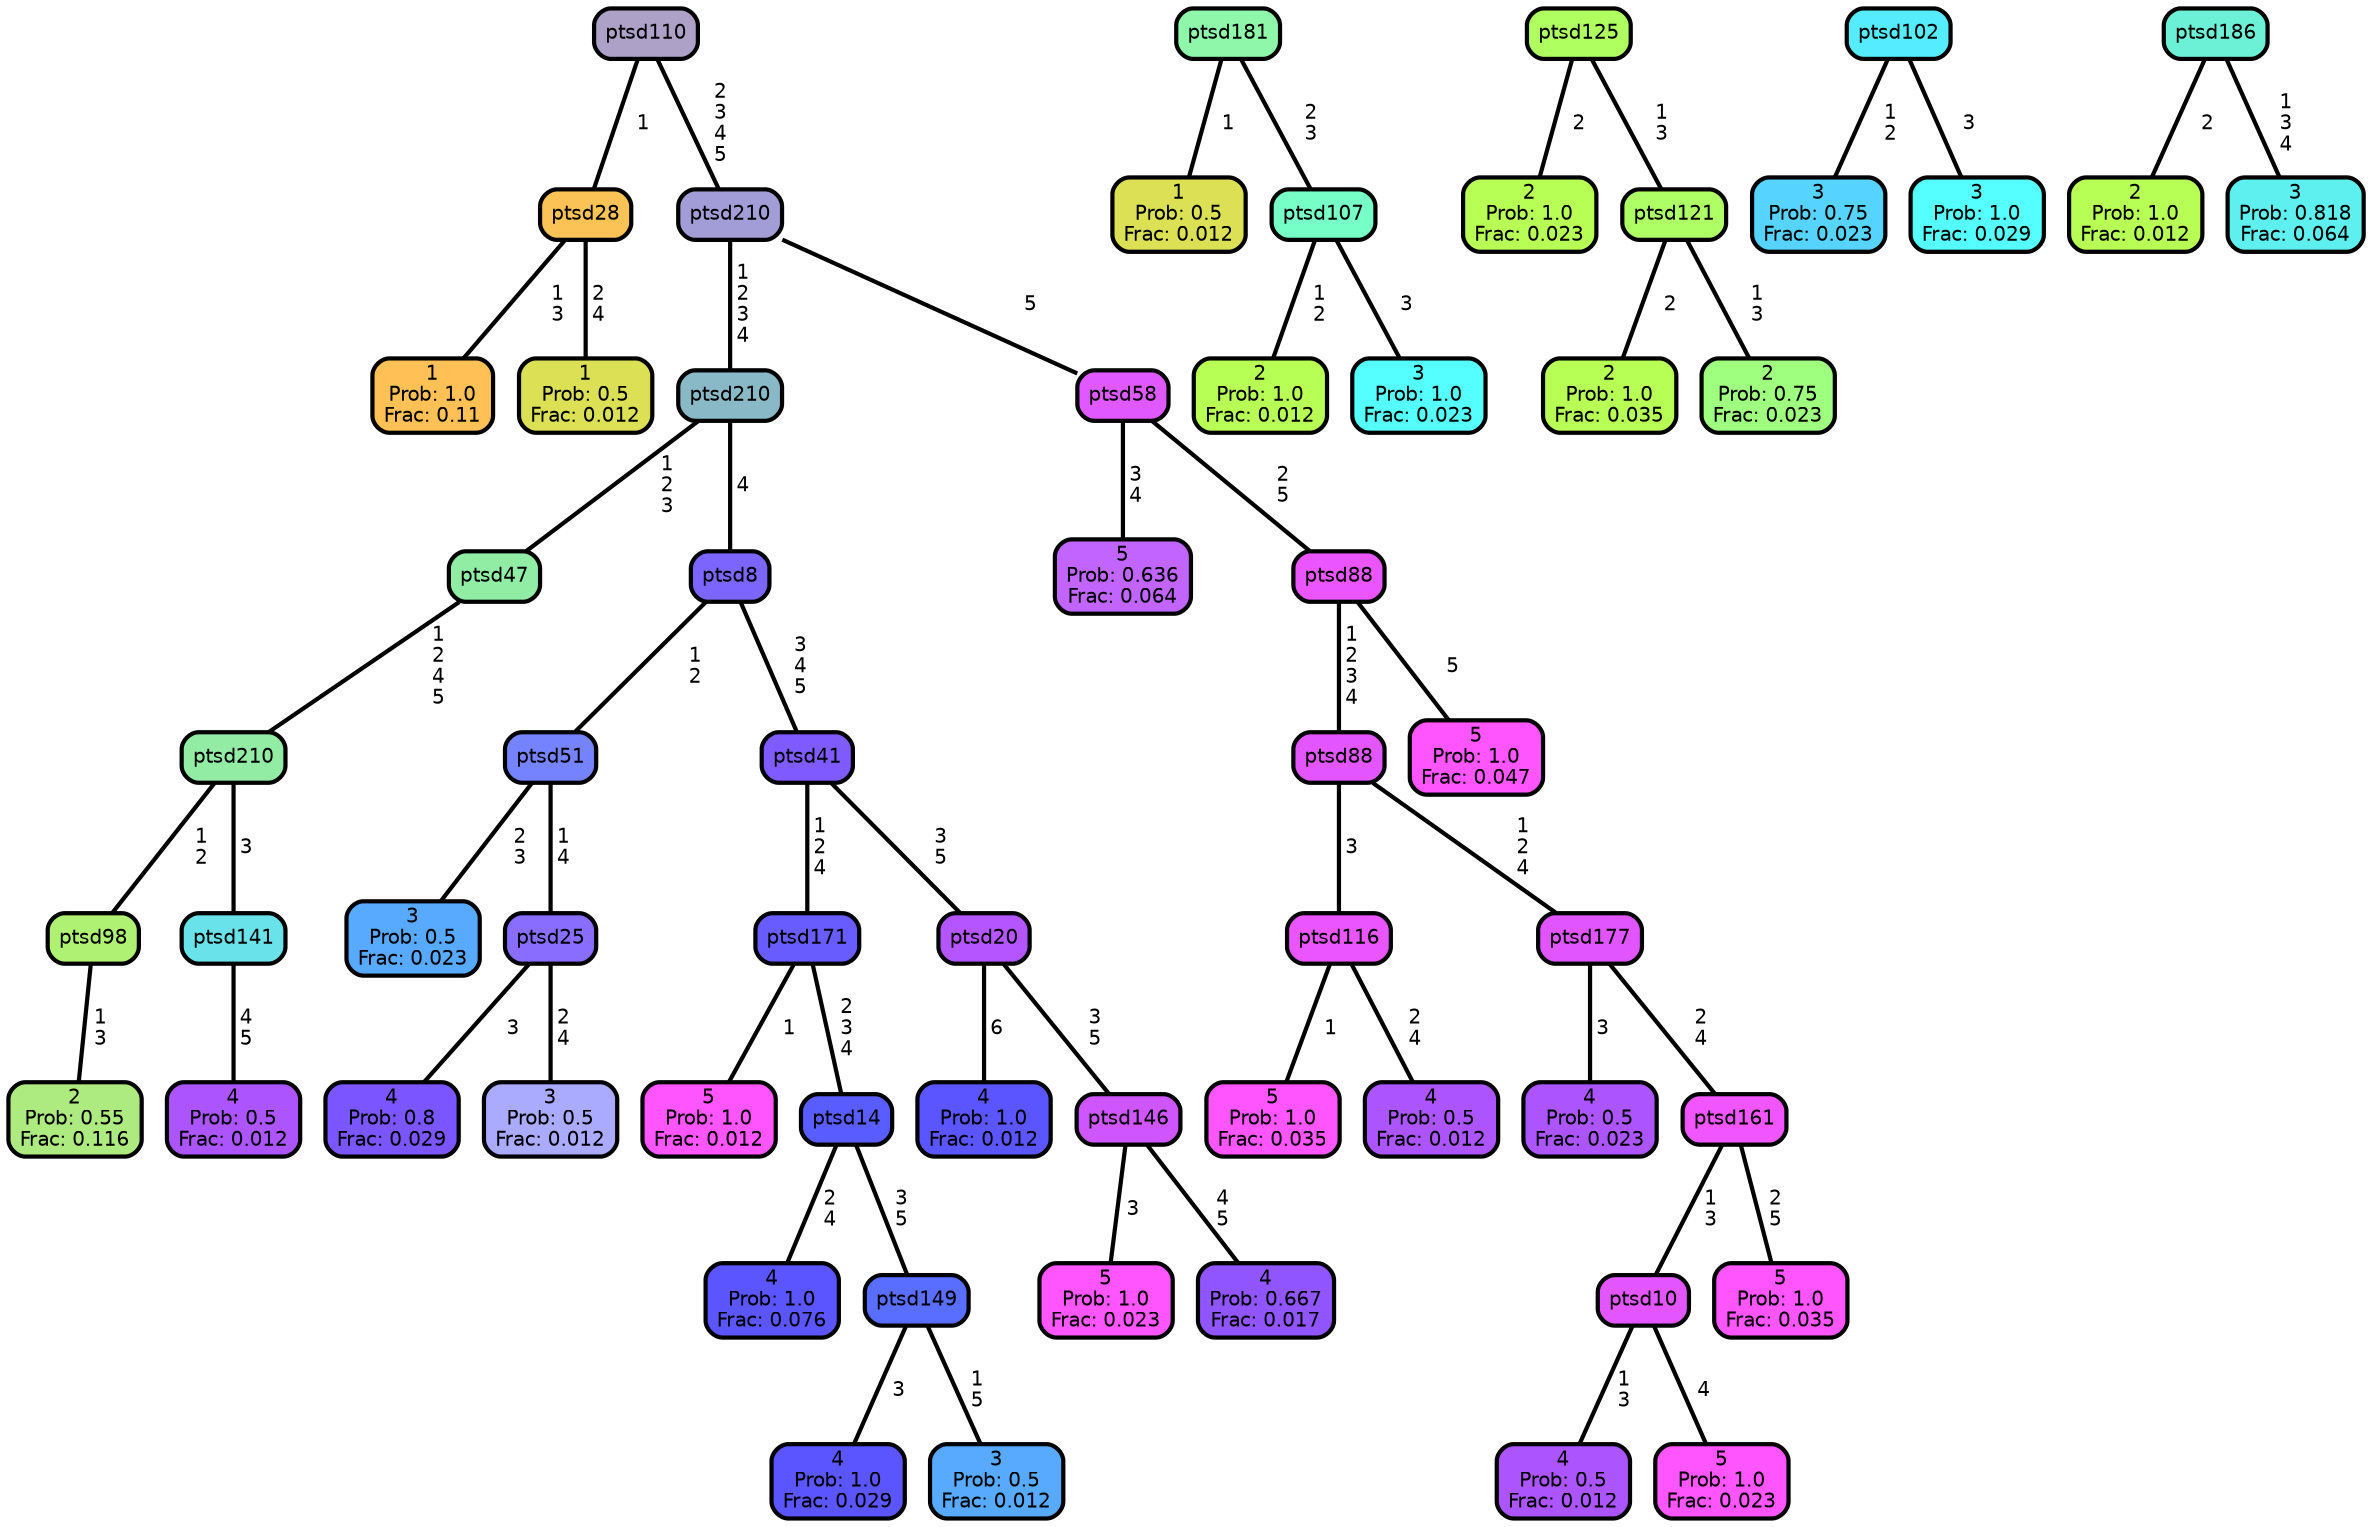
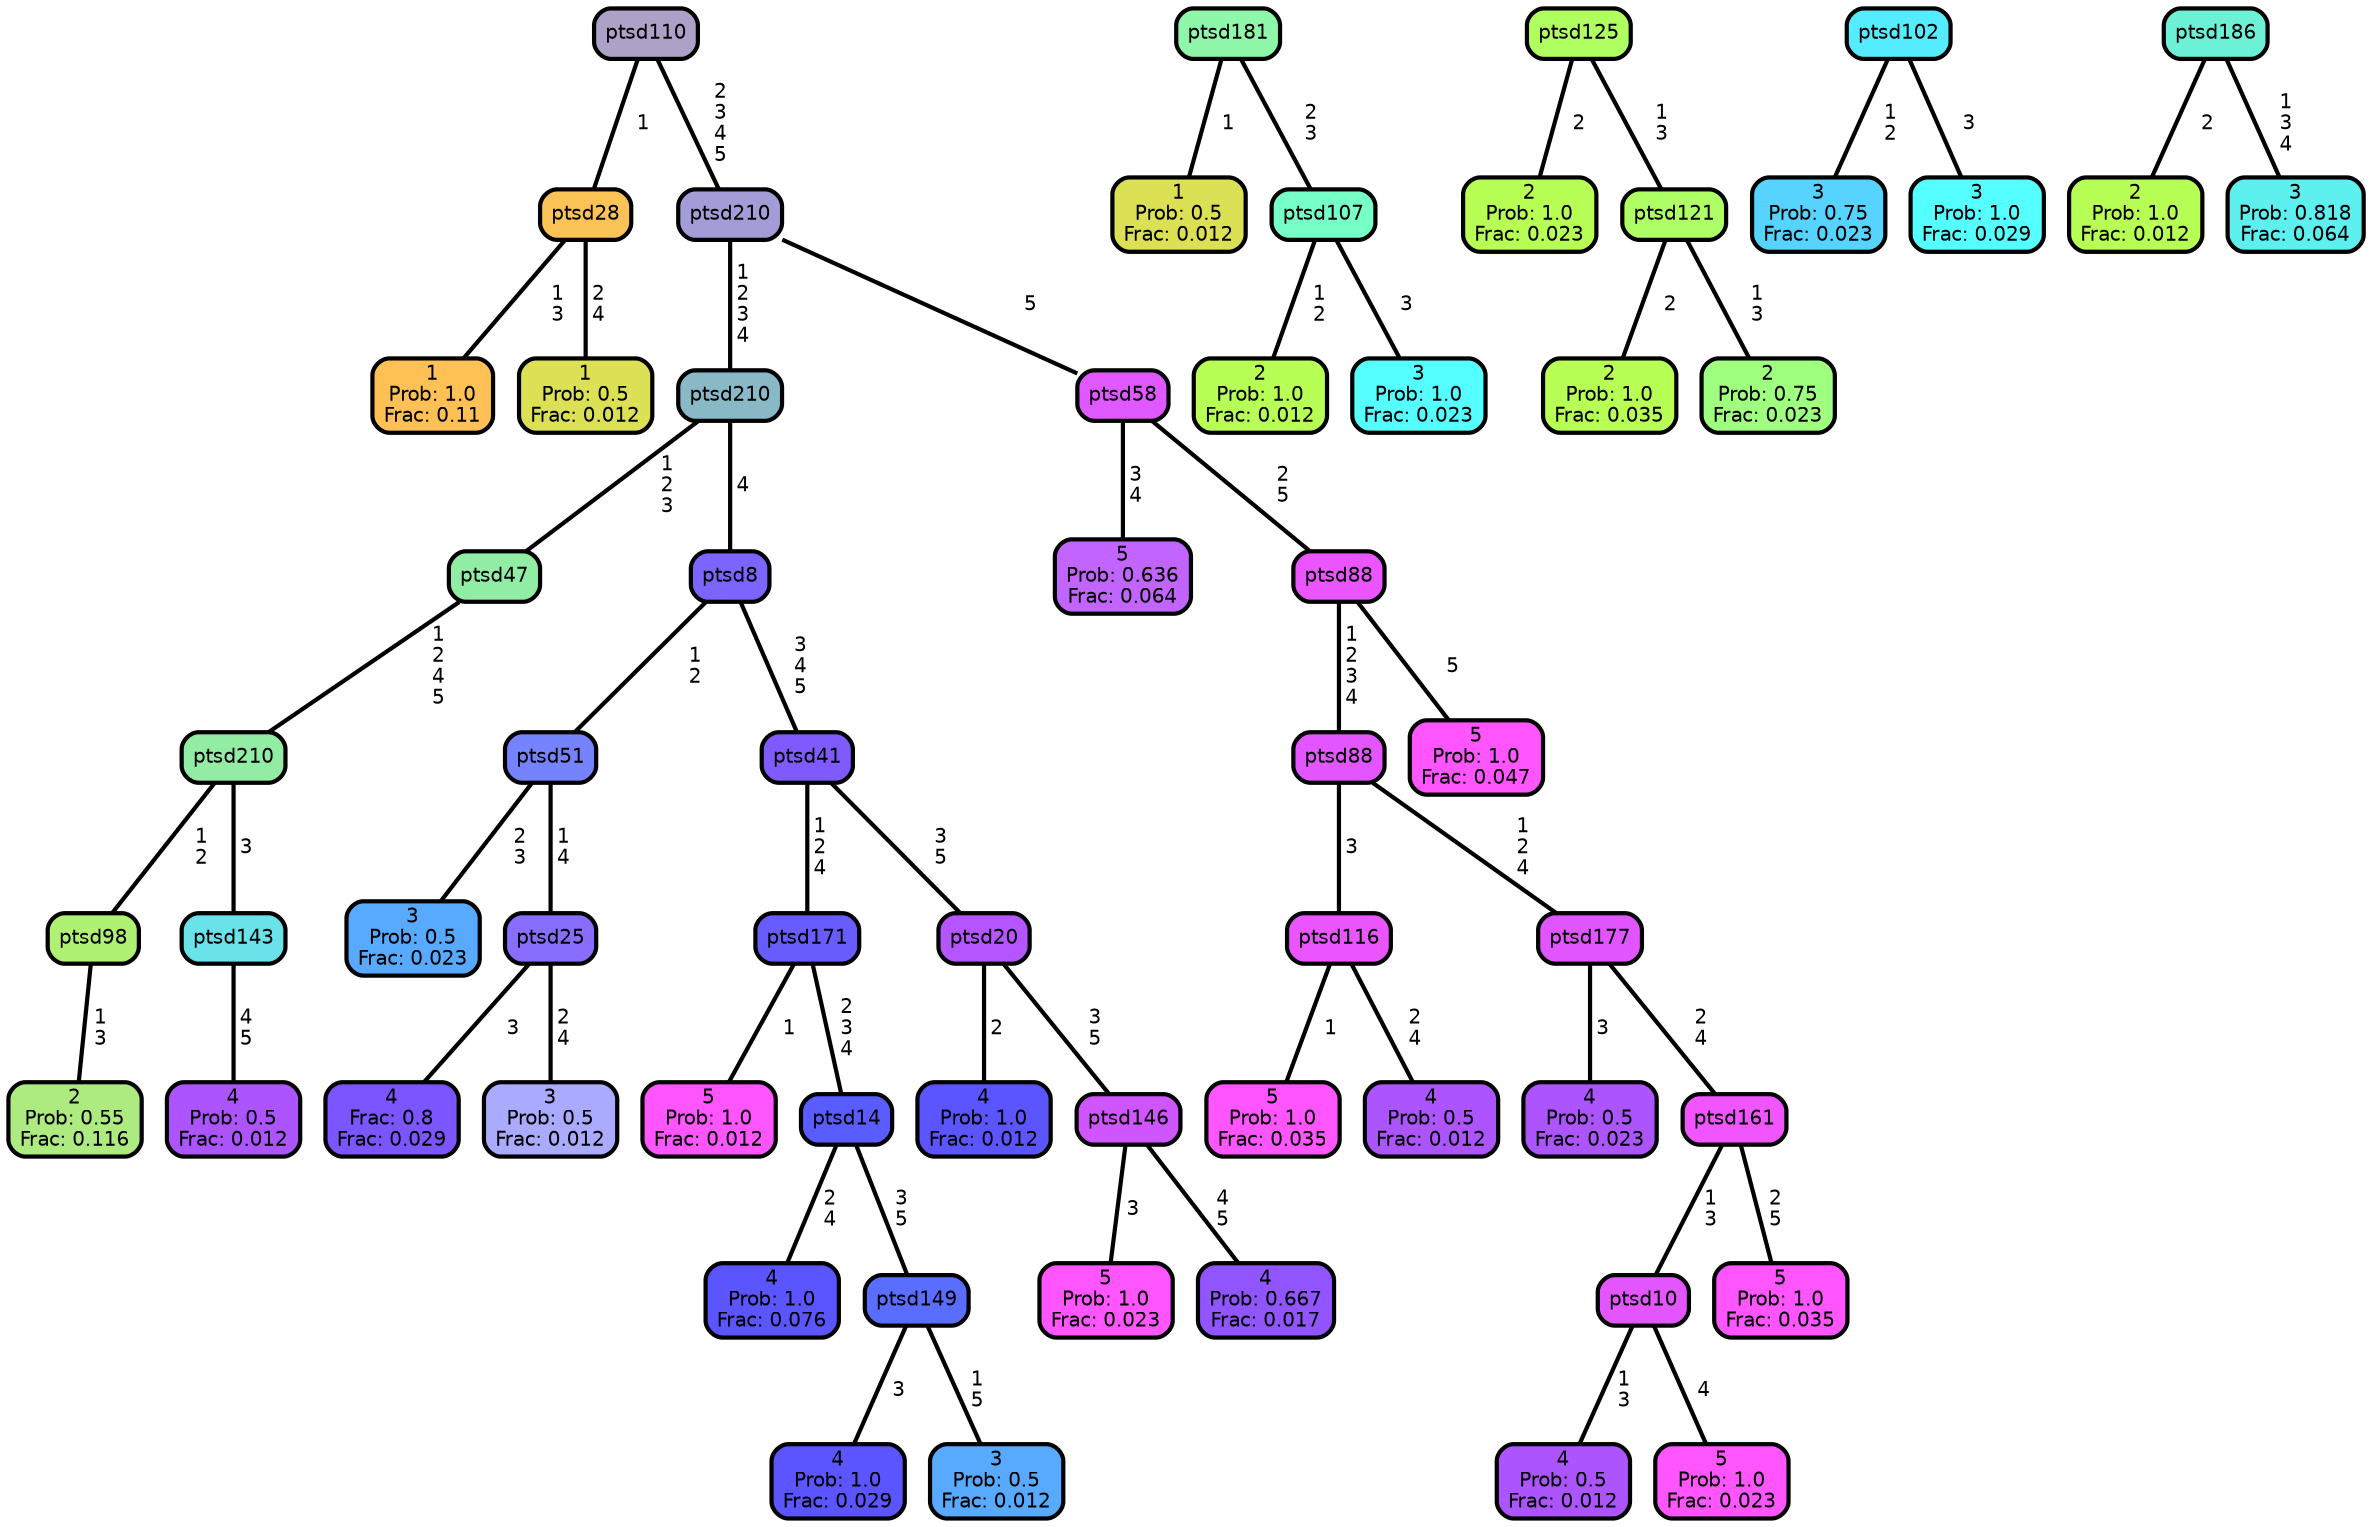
  graph {
    ranksep="0 equally"
    splines=straight
    node [color=black fillcolor="#ff55ff" fontcolor=black fontname=helvetica penwidth=3 shape=box style="filled, rounded"]
    edge [color=black fontname=helvetica penwidth=3]
    n1 [fillcolor="#ffc155" label="1\nProb: 1.0\nFrac: 0.11"]
    n2 [fillcolor="#fbc355" label=ptsd28]
    n3 [fillcolor="#dbe055" label="1\nProb: 0.5\nFrac: 0.012"]
    n4 [fillcolor="#ada1c7" label=ptsd110]
    n5 [fillcolor="#a29dd7" label=ptsd210]
    n6 [fillcolor="#89b8c7" label=ptsd210]
    n7 [fillcolor="#e058ff" label=ptsd58]
    n8 [fillcolor="#dbe055" label="1\nProb: 0.5\nFrac: 0.012"]
    n9 [fillcolor="#8ff7aa" label=ptsd181]
    n10 [fillcolor="#76ffc6" label=ptsd107]
    n11 [fillcolor="#b8ff55" label="2\nProb: 1.0\nFrac: 0.012"]
    n12 [fillcolor="#55ffff" label="3\nProb: 1.0\nFrac: 0.023"]
    n13 [fillcolor="#91eda4" label=ptsd47]
    n14 [fillcolor="#92eca4" label=ptsd210]
    n15 [fillcolor="#aff273" label=ptsd98]
-   n16 [fillcolor="#69e2e9" label=ptsd141]
+   n16 [fillcolor="#69e2e9" label=ptsd143]
    n17 [fillcolor="#adea7f" label="2\nProb: 0.55\nFrac: 0.116"]
    n18 [fillcolor="#b0ff61" label=ptsd125]
    n19 [fillcolor="#b8ff55" label="2\nProb: 1.0\nFrac: 0.023"]
    n20 [fillcolor="#aeff66" label=ptsd121]
    n21 [fillcolor="#b8ff55" label="2\nProb: 1.0\nFrac: 0.035"]
    n22 [fillcolor="#9fff7f" label="2\nProb: 0.75\nFrac: 0.023"]
    n23 [fillcolor="#ac55ff" label="4\nProb: 0.5\nFrac: 0.012"]
    n24 [fillcolor="#56d4ff" label="3\nProb: 0.75\nFrac: 0.023"]
    n25 [fillcolor="#55ecff" label=ptsd102]
    n26 [fillcolor="#55ffff" label="3\nProb: 1.0\nFrac: 0.029"]
    n27 [fillcolor="#6cf1d7" label=ptsd186]
    n28 [fillcolor="#b8ff55" label="2\nProb: 1.0\nFrac: 0.012"]
    n29 [fillcolor="#5eefef" label="3\nProb: 0.818\nFrac: 0.064"]
    n30 [fillcolor="#7c65ff" label=ptsd8]
    n31 [fillcolor="#7683ff" label=ptsd51]
    n32 [fillcolor="#7f5aff" label=ptsd41]
    n33 [fillcolor="#57aaff" label="3\nProb: 0.5\nFrac: 0.023"]
    n34 [fillcolor="#886dff" label=ptsd25]
-   n35 [fillcolor="#7b55ff" label="4\nProb: 0.8\nFrac: 0.029"]
+   n35 [fillcolor="#7b55ff" label="4\nFrac: 0.8\nFrac: 0.029"]
    n36 [fillcolor="#aaaaff" label="3\nProb: 0.5\nFrac: 0.012"]
    n37 [fillcolor="#685cff" label=ptsd171]
    n38 [fillcolor="#b555ff" label=ptsd20]
    n39 [label="5\nProb: 1.0\nFrac: 0.012"]
    n40 [fillcolor="#595dff" label=ptsd14]
    n41 [fillcolor="#5a55ff" label="4\nProb: 1.0\nFrac: 0.076"]
    n42 [fillcolor="#596dff" label=ptsd149]
    n43 [fillcolor="#5a55ff" label="4\nProb: 1.0\nFrac: 0.029"]
    n44 [fillcolor="#57aaff" label="3\nProb: 0.5\nFrac: 0.012"]
    n45 [fillcolor="#5a55ff" label="4\nProb: 1.0\nFrac: 0.012"]
    n46 [fillcolor="#cf55ff" label=ptsd146]
    n47 [label="5\nProb: 1.0\nFrac: 0.023"]
    n48 [fillcolor="#9155ff" label="4\nProb: 0.667\nFrac: 0.017"]
    n49 [fillcolor="#c264ff" label="5\nProb: 0.636\nFrac: 0.064"]
    n50 [fillcolor="#ea55ff" label=ptsd88]
    n51 [fillcolor="#e355ff" label=ptsd88]
    n52 [label="5\nProb: 1.0\nFrac: 0.047"]
    n53 [label="5\nProb: 1.0\nFrac: 0.035"]
    n54 [fillcolor="#ea55ff" label=ptsd116]
    n55 [fillcolor="#ac55ff" label="4\nProb: 0.5\nFrac: 0.012"]
    n56 [fillcolor="#e055ff" label=ptsd177]
    n57 [fillcolor="#ac55ff" label="4\nProb: 0.5\nFrac: 0.023"]
    n58 [fillcolor="#f155ff" label=ptsd161]
    n59 [fillcolor="#e355ff" label=ptsd10]
    n60 [label="5\nProb: 1.0\nFrac: 0.035"]
    n61 [fillcolor="#ac55ff" label="4\nProb: 0.5\nFrac: 0.012"]
    n62 [label="5\nProb: 1.0\nFrac: 0.023"]
    subgraph sub_1 {
      rank=same
    }
    n2 -- n1 [label=" 1\n 3"]
    n2 -- n3 [label=" 2\n 4"]
    n4 -- n2 [label=" 1"]
    n4 -- n5 [label=" 2\n 3\n 4\n 5"]
    n5 -- n6 [label=" 1\n 2\n 3\n 4"]
    n5 -- n7 [label=" 5"]
    n6 -- n13 [label=" 1\n 2\n 3"]
    n6 -- n30 [label=" 4"]
    n7 -- n49 [label=" 3\n 4"]
    n7 -- n50 [label=" 2\n 5"]
    n9 -- n8 [label=" 1"]
    n9 -- n10 [label=" 2\n 3"]
    n10 -- n11 [label=" 1\n 2"]
    n10 -- n12 [label=" 3"]
    n13 -- n14 [label=" 1\n 2\n 4\n 5"]
    n14 -- n15 [label=" 1\n 2"]
    n14 -- n16 [label=" 3"]
    n15 -- n17 [label=" 1\n 3"]
    n16 -- n23 [label=" 4\n 5"]
    n18 -- n19 [label=" 2"]
    n18 -- n20 [label=" 1\n 3"]
    n20 -- n21 [label=" 2"]
    n20 -- n22 [label=" 1\n 3"]
    n25 -- n24 [label=" 1\n 2"]
    n25 -- n26 [label=" 3"]
    n27 -- n28 [label=" 2"]
    n27 -- n29 [label=" 1\n 3\n 4"]
    n30 -- n31 [label=" 1\n 2"]
    n30 -- n32 [label=" 3\n 4\n 5"]
    n31 -- n33 [label=" 2\n 3"]
    n31 -- n34 [label=" 1\n 4"]
    n32 -- n37 [label=" 1\n 2\n 4"]
    n32 -- n38 [label=" 3\n 5"]
    n34 -- n35 [label=" 3"]
    n34 -- n36 [label=" 2\n 4"]
    n37 -- n39 [label=" 1"]
    n37 -- n40 [label=" 2\n 3\n 4"]
-   n38 -- n45 [label=" 6"]
+   n38 -- n45 [label=" 2"]
    n38 -- n46 [label=" 3\n 5"]
    n40 -- n41 [label=" 2\n 4"]
    n40 -- n42 [label=" 3\n 5"]
    n42 -- n43 [label=" 3"]
    n42 -- n44 [label=" 1\n 5"]
    n46 -- n47 [label=" 3"]
    n46 -- n48 [label=" 4\n 5"]
    n50 -- n51 [label=" 1\n 2\n 3\n 4"]
    n50 -- n52 [label=" 5"]
    n51 -- n54 [label=" 3"]
    n51 -- n56 [label=" 1\n 2\n 4"]
    n54 -- n53 [label=" 1"]
    n54 -- n55 [label=" 2\n 4"]
    n56 -- n57 [label=" 3"]
    n56 -- n58 [label=" 2\n 4"]
    n58 -- n59 [label=" 1\n 3"]
    n58 -- n60 [label=" 2\n 5"]
    n59 -- n61 [label=" 1\n 3"]
    n59 -- n62 [label=" 4"]
  }
